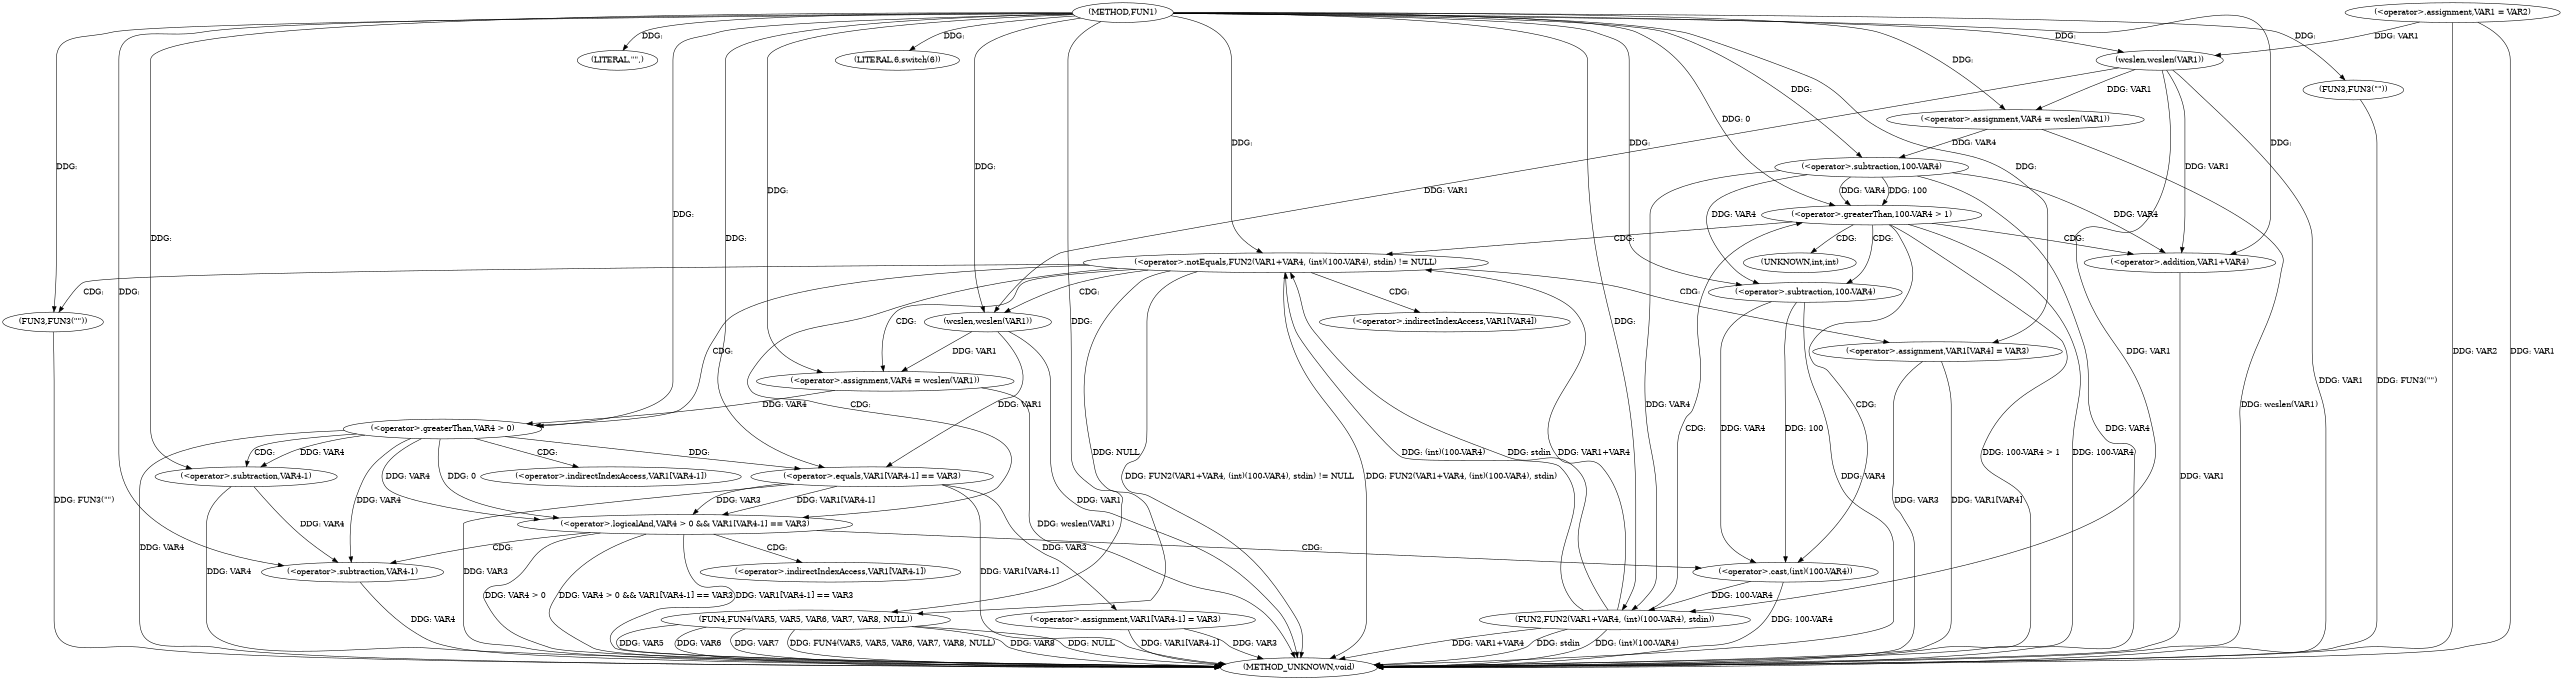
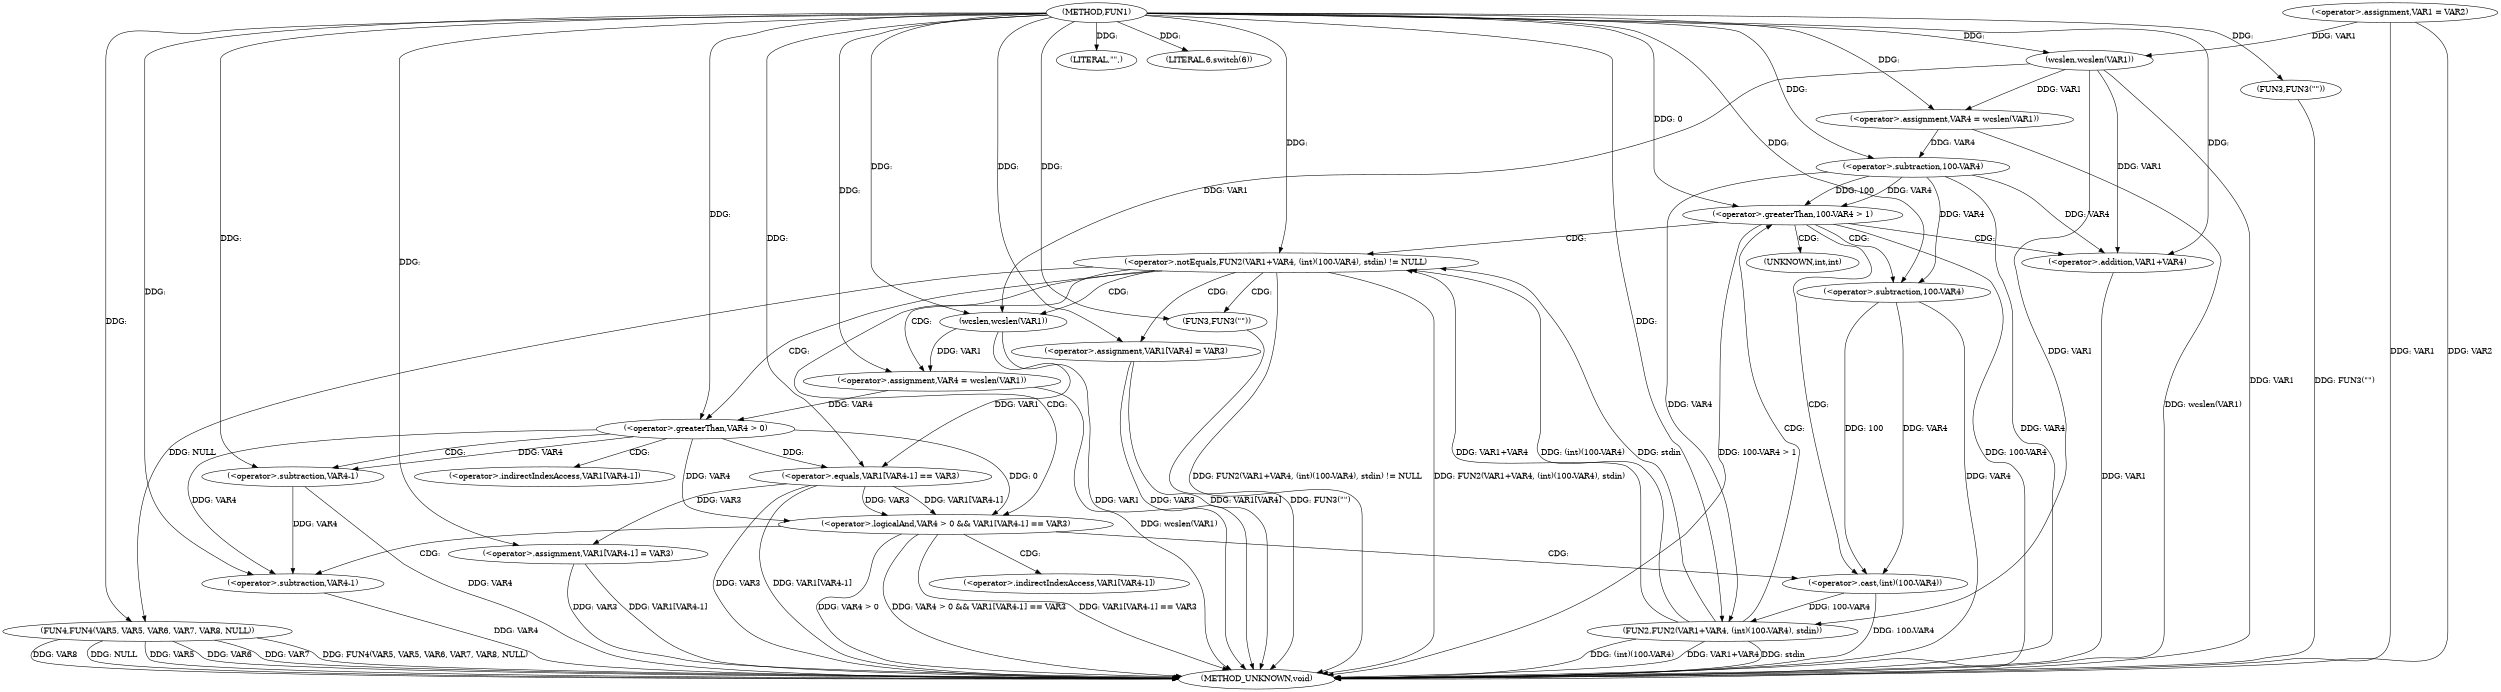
  digraph {
    n1 [label="(METHOD,FUN1)"]
    n2 [label="(LITERAL,\"\",)"]
    n3 [label="(LITERAL,6,switch(6))"]
    n4 [label="(<operator>.assignment,VAR4 = wcslen(VAR1))"]
    n5 [label="(wcslen,wcslen(VAR1))"]
    n6 [label="(<operator>.greaterThan,100-VAR4 > 1)"]
    n7 [label="(<operator>.subtraction,100-VAR4)"]
    n8 [label="(<operator>.notEquals,FUN2(VAR1+VAR4, (int)(100-VAR4), stdin) != NULL)"]
    n9 [label="(FUN2,FUN2(VAR1+VAR4, (int)(100-VAR4), stdin))"]
    n10 [label="(<operator>.addition,VAR1+VAR4)"]
    n11 [label="(<operator>.subtraction,100-VAR4)"]
    n12 [label="(<operator>.assignment,VAR4 = wcslen(VAR1))"]
    n13 [label="(wcslen,wcslen(VAR1))"]
    n14 [label="(<operator>.greaterThan,VAR4 > 0)"]
    n15 [label="(<operator>.equals,VAR1[VAR4-1] == VAR3)"]
    n16 [label="(<operator>.subtraction,VAR4-1)"]
    n17 [label="(<operator>.assignment,VAR1[VAR4-1] = VAR3)"]
    n18 [label="(<operator>.subtraction,VAR4-1)"]
    n19 [label="(FUN3,FUN3(\"\"))"]
    n20 [label="(<operator>.assignment,VAR1[VAR4] = VAR3)"]
    n21 [label="(FUN3,FUN3(\"\"))"]
    n22 [label="(FUN4,FUN4(VAR5, VAR5, VAR6, VAR7, VAR8, NULL))"]
    n23 [label="(<operator>.assignment,VAR1 = VAR2)"]
    n24 [label="(METHOD_UNKNOWN,void)"]
    n25 [label="(<operator>.cast,(int)(100-VAR4))"]
    n26 [label="(UNKNOWN,int,int)"]
    n27 [label="(<operator>.logicalAnd,VAR4 > 0 && VAR1[VAR4-1] == VAR3)"]
-   n28 [label="(<operator>.indirectIndexAccess,VAR1[VAR4])"]
    n29 [label="(<operator>.indirectIndexAccess,VAR1[VAR4-1])"]
    n30 [label="(<operator>.indirectIndexAccess,VAR1[VAR4-1])"]
    n1 -> n2 [label="DDG: "]
    n1 -> n3 [label="DDG: "]
    n1 -> n4 [label="DDG: "]
    n1 -> n5 [label="DDG: "]
    n1 -> n6 [label="DDG: 0"]
    n1 -> n7 [label="DDG: "]
    n1 -> n8 [label="DDG: "]
    n1 -> n9 [label="DDG: "]
    n1 -> n10 [label="DDG: "]
    n1 -> n11 [label="DDG: "]
    n1 -> n12 [label="DDG: "]
    n1 -> n13 [label="DDG: "]
    n1 -> n14 [label="DDG: "]
    n1 -> n15 [label="DDG: "]
    n1 -> n16 [label="DDG: "]
+   n1 -> n17 [label="DDG: "]
    n1 -> n18 [label="DDG: "]
    n1 -> n19 [label="DDG: "]
    n1 -> n20 [label="DDG: "]
    n1 -> n21 [label="DDG: "]
    n1 -> n22 [label="DDG: "]
    n4 -> n7 [label="DDG: VAR4"]
    n4 -> n24 [label="DDG: wcslen(VAR1)"]
    n5 -> n4 [label="DDG: VAR1"]
    n5 -> n9 [label="DDG: VAR1"]
    n5 -> n10 [label="DDG: VAR1"]
    n5 -> n13 [label="DDG: VAR1"]
    n5 -> n24 [label="DDG: VAR1"]
    n6 -> n8 [label="CDG: "]
    n6 -> n10 [label="CDG: "]
    n6 -> n11 [label="CDG: "]
    n6 -> n24 [label="DDG: 100-VAR4 > 1"]
    n6 -> n24 [label="DDG: 100-VAR4"]
    n6 -> n25 [label="CDG: "]
    n6 -> n26 [label="CDG: "]
    n7 -> n6 [label="DDG: 100"]
    n7 -> n6 [label="DDG: VAR4"]
    n7 -> n9 [label="DDG: VAR4"]
    n7 -> n10 [label="DDG: VAR4"]
    n7 -> n11 [label="DDG: VAR4"]
    n7 -> n24 [label="DDG: VAR4"]
    n8 -> n12 [label="CDG: "]
    n8 -> n13 [label="CDG: "]
    n8 -> n14 [label="CDG: "]
    n8 -> n19 [label="CDG: "]
    n8 -> n20 [label="CDG: "]
    n8 -> n22 [label="DDG: NULL"]
    n8 -> n24 [label="DDG: FUN2(VAR1+VAR4, (int)(100-VAR4), stdin) != NULL"]
    n8 -> n24 [label="DDG: FUN2(VAR1+VAR4, (int)(100-VAR4), stdin)"]
    n8 -> n27 [label="CDG: "]
-   n8 -> n28 [label="CDG: "]
    n9 -> n6 [label="CDG: "]
    n9 -> n8 [label="DDG: VAR1+VAR4"]
    n9 -> n8 [label="DDG: (int)(100-VAR4)"]
    n9 -> n8 [label="DDG: stdin"]
    n9 -> n24 [label="DDG: (int)(100-VAR4)"]
    n9 -> n24 [label="DDG: VAR1+VAR4"]
    n9 -> n24 [label="DDG: stdin"]
    n10 -> n24 [label="DDG: VAR1"]
    n11 -> n24 [label="DDG: VAR4"]
    n11 -> n25 [label="DDG: 100"]
    n11 -> n25 [label="DDG: VAR4"]
    n12 -> n14 [label="DDG: VAR4"]
    n12 -> n24 [label="DDG: wcslen(VAR1)"]
    n13 -> n12 [label="DDG: VAR1"]
    n13 -> n15 [label="DDG: VAR1"]
    n13 -> n24 [label="DDG: VAR1"]
    n14 -> n15 [label="DDG: "]
    n14 -> n16 [label="DDG: VAR4"]
    n14 -> n16 [label="CDG: "]
    n14 -> n18 [label="DDG: VAR4"]
-   n14 -> n24 [label="DDG: VAR4"]
    n14 -> n27 [label="DDG: VAR4"]
    n14 -> n27 [label="DDG: 0"]
    n14 -> n29 [label="CDG: "]
    n15 -> n17 [label="DDG: VAR3"]
    n15 -> n24 [label="DDG: VAR1[VAR4-1]"]
    n15 -> n24 [label="DDG: VAR3"]
    n15 -> n27 [label="DDG: VAR1[VAR4-1]"]
    n15 -> n27 [label="DDG: VAR3"]
    n16 -> n18 [label="DDG: VAR4"]
    n16 -> n24 [label="DDG: VAR4"]
    n17 -> n24 [label="DDG: VAR1[VAR4-1]"]
    n17 -> n24 [label="DDG: VAR3"]
    n18 -> n24 [label="DDG: VAR4"]
    n19 -> n24 [label="DDG: FUN3(\"\")"]
    n20 -> n24 [label="DDG: VAR1[VAR4]"]
    n20 -> n24 [label="DDG: VAR3"]
    n21 -> n24 [label="DDG: FUN3(\"\")"]
    n22 -> n24 [label="DDG: VAR8"]
    n22 -> n24 [label="DDG: NULL"]
    n22 -> n24 [label="DDG: VAR5"]
    n22 -> n24 [label="DDG: VAR6"]
    n22 -> n24 [label="DDG: VAR7"]
    n22 -> n24 [label="DDG: FUN4(VAR5, VAR5, VAR6, VAR7, VAR8, NULL)"]
    n23 -> n5 [label="DDG: VAR1"]
    n23 -> n24 [label="DDG: VAR1"]
    n23 -> n24 [label="DDG: VAR2"]
    n25 -> n9 [label="DDG: 100-VAR4"]
    n25 -> n24 [label="DDG: 100-VAR4"]
    n27 -> n18 [label="CDG: "]
    n27 -> n24 [label="DDG: VAR4 > 0"]
    n27 -> n24 [label="DDG: VAR4 > 0 && VAR1[VAR4-1] == VAR3"]
    n27 -> n24 [label="DDG: VAR1[VAR4-1] == VAR3"]
    n27 -> n25 [label="CDG: "]
    n27 -> n30 [label="CDG: "]
  }
